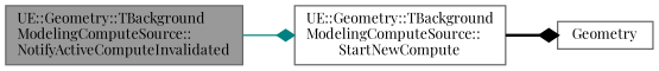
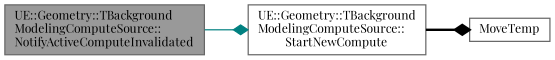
  digraph {
    rankdir=LR
    fontname="Playfair Display"
    node [color=grey40 fillcolor=white fontname="Playfair Display" fontsize=10 shape=box style=filled]
    edge [fontname="Playfair Display" fontsize=10 labelfontname=Helvetica labelfontsize=10 arrowhead=diamond]
    n1 [color=gray40 fillcolor=grey60 fontcolor=black height=0.2 label="UE::Geometry::TBackground\lModelingComputeSource::\lNotifyActiveComputeInvalidated" width=0.4]
    n2 [height=0.2 label="UE::Geometry::TBackground\lModelingComputeSource::\lStartNewCompute" width=0.4]
-   n3 [height=0.2 label=Geometry width=0.4]
+   n3 [height=0.2 label=MoveTemp width=0.4]
    n1 -> n2 [color=teal style=solid]
    n2 -> n3 [color=black style=bold]
  }
